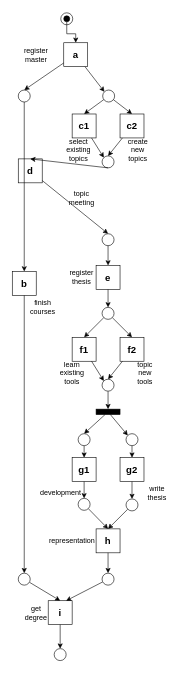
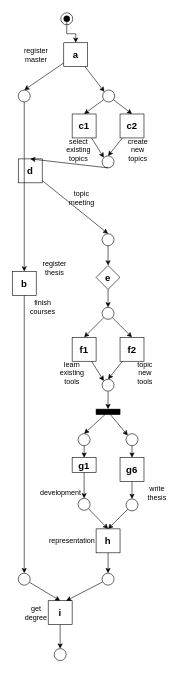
  <mxCell id="0" />
  <mxCell id="1" parent="0" />
  <mxCell id="2" value="" style="group;fixDash=1;" vertex="1" connectable="0" parent="1"><mxGeometry x="101" y="20" width="20" height="20" as="geometry" /></mxCell>
  <mxCell id="3" value="" style="ellipse;whiteSpace=wrap;html=1;aspect=fixed;fixDash=1;" vertex="1" parent="2"><mxGeometry width="20" height="20" as="geometry" /></mxCell>
  <mxCell id="4" value="" style="ellipse;whiteSpace=wrap;html=1;aspect=fixed;fillColor=#000000;fixDash=1;" vertex="1" parent="2"><mxGeometry x="5" y="5" width="10" height="10" as="geometry" /></mxCell>
  <mxCell id="5" style="edgeStyle=none;rounded=0;orthogonalLoop=1;jettySize=auto;html=1;entryX=0.5;entryY=0;entryDx=0;entryDy=0;" edge="1" parent="1" source="7" target="51"><mxGeometry relative="1" as="geometry" /></mxCell>
  <mxCell id="6" style="edgeStyle=none;rounded=0;orthogonalLoop=1;jettySize=auto;html=1;entryX=0;entryY=0;entryDx=0;entryDy=0;" edge="1" parent="1" source="7" target="42"><mxGeometry relative="1" as="geometry" /></mxCell>
  <mxCell id="7" value="" style="rounded=0;whiteSpace=wrap;html=1;fillColor=#000000;" vertex="1" parent="1"><mxGeometry x="160" y="682" width="40" height="9" as="geometry" /></mxCell>
  <mxCell id="8" style="rounded=0;orthogonalLoop=1;jettySize=auto;html=1;entryX=0.5;entryY=0;entryDx=0;entryDy=0;" edge="1" parent="1" source="10" target="15"><mxGeometry relative="1" as="geometry" /></mxCell>
  <mxCell id="9" style="edgeStyle=none;rounded=0;orthogonalLoop=1;jettySize=auto;html=1;entryX=0;entryY=0;entryDx=0;entryDy=0;" edge="1" parent="1" source="10" target="13"><mxGeometry relative="1" as="geometry" /></mxCell>
  <mxCell id="10" value="&lt;b&gt;&lt;font style=&quot;font-size: 16px&quot;&gt;a&lt;/font&gt;&lt;/b&gt;" style="rounded=0;whiteSpace=wrap;html=1;fillColor=none;" vertex="1" parent="1"><mxGeometry x="106" y="70" width="40" height="40" as="geometry" /></mxCell>
  <mxCell id="11" style="edgeStyle=none;rounded=0;orthogonalLoop=1;jettySize=auto;html=1;entryX=0.5;entryY=0;entryDx=0;entryDy=0;" edge="1" parent="1" source="13" target="19"><mxGeometry relative="1" as="geometry" /></mxCell>
  <mxCell id="12" style="edgeStyle=none;rounded=0;orthogonalLoop=1;jettySize=auto;html=1;entryX=0.5;entryY=0;entryDx=0;entryDy=0;" edge="1" parent="1" source="13" target="21"><mxGeometry relative="1" as="geometry" /></mxCell>
  <mxCell id="13" value="" style="ellipse;whiteSpace=wrap;html=1;aspect=fixed;fillColor=none;" vertex="1" parent="1"><mxGeometry x="171" y="149" width="20" height="20" as="geometry" /></mxCell>
  <mxCell id="14" style="edgeStyle=none;rounded=0;orthogonalLoop=1;jettySize=auto;html=1;" edge="1" parent="1" source="15" target="63"><mxGeometry relative="1" as="geometry" /></mxCell>
  <mxCell id="15" value="" style="ellipse;whiteSpace=wrap;html=1;aspect=fixed;fillColor=none;" vertex="1" parent="1"><mxGeometry x="30" y="149" width="20" height="20" as="geometry" /></mxCell>
  <mxCell id="16" style="edgeStyle=none;rounded=0;orthogonalLoop=1;jettySize=auto;html=1;exitX=0.5;exitY=1;exitDx=0;exitDy=0;entryX=0.5;entryY=0;entryDx=0;entryDy=0;" edge="1" parent="1" source="17" target="23"><mxGeometry relative="1" as="geometry" /></mxCell>
  <mxCell id="17" value="" style="ellipse;whiteSpace=wrap;html=1;aspect=fixed;fillColor=none;" vertex="1" parent="1"><mxGeometry x="170" y="259" width="20" height="20" as="geometry" /></mxCell>
  <mxCell id="18" style="edgeStyle=none;rounded=0;orthogonalLoop=1;jettySize=auto;html=1;entryX=0;entryY=0;entryDx=0;entryDy=0;" edge="1" parent="1" source="19" target="17"><mxGeometry relative="1" as="geometry" /></mxCell>
  <mxCell id="19" value="&lt;b&gt;&lt;font style=&quot;font-size: 16px&quot;&gt;c1&lt;/font&gt;&lt;/b&gt;" style="rounded=0;whiteSpace=wrap;html=1;fillColor=none;" vertex="1" parent="1"><mxGeometry x="120" y="189" width="40" height="40" as="geometry" /></mxCell>
  <mxCell id="20" style="edgeStyle=none;rounded=0;orthogonalLoop=1;jettySize=auto;html=1;entryX=0.5;entryY=0;entryDx=0;entryDy=0;" edge="1" parent="1" source="21" target="17"><mxGeometry relative="1" as="geometry" /></mxCell>
  <mxCell id="21" value="&lt;b&gt;&lt;font style=&quot;font-size: 16px&quot;&gt;c2&lt;/font&gt;&lt;/b&gt;" style="rounded=0;whiteSpace=wrap;html=1;fillColor=none;" vertex="1" parent="1"><mxGeometry x="200" y="189" width="40" height="40" as="geometry" /></mxCell>
  <mxCell id="22" style="edgeStyle=none;rounded=0;orthogonalLoop=1;jettySize=auto;html=1;entryX=0.5;entryY=0;entryDx=0;entryDy=0;" edge="1" parent="1" source="23" target="72"><mxGeometry relative="1" as="geometry"><mxPoint x="180" y="370" as="targetPoint" /></mxGeometry></mxCell>
  <mxCell id="23" value="&lt;b&gt;&lt;font style=&quot;font-size: 16px&quot;&gt;d&lt;/font&gt;&lt;/b&gt;" style="rounded=0;whiteSpace=wrap;html=1;fillColor=none;" vertex="1" parent="1"><mxGeometry x="30" y="264" width="40" height="40" as="geometry" /></mxCell>
  <mxCell id="24" style="edgeStyle=none;rounded=0;orthogonalLoop=1;jettySize=auto;html=1;entryX=0.5;entryY=0;entryDx=0;entryDy=0;" edge="1" parent="1" source="25" target="38"><mxGeometry relative="1" as="geometry" /></mxCell>
- <mxCell id="25" value="&lt;b&gt;&lt;font style=&quot;font-size: 16px&quot;&gt;e&lt;/font&gt;&lt;/b&gt;" style="rounded=0;whiteSpace=wrap;html=1;fillColor=none;" vertex="1" parent="1"><mxGeometry x="160" y="442" width="40" height="40" as="geometry" /></mxCell>
+ <mxCell id="25" value="&lt;b&gt;&lt;font style=&quot;font-size: 16px&quot;&gt;e&lt;/font&gt;&lt;/b&gt;" style="rhombus;whiteSpace=wrap;html=1;fillColor=none;" vertex="1" parent="1"><mxGeometry x="160" y="442" width="40" height="40" as="geometry" /></mxCell>
  <mxCell id="26" style="edgeStyle=none;rounded=0;orthogonalLoop=1;jettySize=auto;html=1;entryX=0;entryY=0;entryDx=0;entryDy=0;" edge="1" parent="1" source="27" target="40"><mxGeometry relative="1" as="geometry" /></mxCell>
  <mxCell id="27" value="&lt;b&gt;&lt;font style=&quot;font-size: 16px&quot;&gt;f1&lt;/font&gt;&lt;/b&gt;" style="rounded=0;whiteSpace=wrap;html=1;fillColor=none;" vertex="1" parent="1"><mxGeometry x="120" y="562" width="40" height="40" as="geometry" /></mxCell>
  <mxCell id="28" style="edgeStyle=none;rounded=0;orthogonalLoop=1;jettySize=auto;html=1;entryX=0.5;entryY=0;entryDx=0;entryDy=0;" edge="1" parent="1" source="29" target="40"><mxGeometry relative="1" as="geometry" /></mxCell>
  <mxCell id="29" value="&lt;b&gt;&lt;font style=&quot;font-size: 16px&quot;&gt;f2&lt;/font&gt;&lt;/b&gt;" style="rounded=0;whiteSpace=wrap;html=1;fillColor=none;" vertex="1" parent="1"><mxGeometry x="200" y="562" width="40" height="40" as="geometry" /></mxCell>
  <mxCell id="30" style="edgeStyle=none;rounded=0;orthogonalLoop=1;jettySize=auto;html=1;entryX=0.5;entryY=0;entryDx=0;entryDy=0;" edge="1" parent="1" source="31" target="53"><mxGeometry relative="1" as="geometry" /></mxCell>
- <mxCell id="31" value="&lt;b&gt;&lt;font style=&quot;font-size: 16px&quot;&gt;g2&lt;/font&gt;&lt;/b&gt;" style="rounded=0;whiteSpace=wrap;html=1;fillColor=none;" vertex="1" parent="1"><mxGeometry x="200" y="763" width="40" height="40" as="geometry" /></mxCell>
+ <mxCell id="31" value="&lt;b&gt;&lt;font style=&quot;font-size: 16px&quot;&gt;g6&lt;/font&gt;&lt;/b&gt;" style="rounded=0;whiteSpace=wrap;html=1;fillColor=none;" vertex="1" parent="1"><mxGeometry x="200" y="763" width="40" height="40" as="geometry" /></mxCell>
  <mxCell id="32" style="edgeStyle=none;rounded=0;orthogonalLoop=1;jettySize=auto;html=1;entryX=0.5;entryY=0;entryDx=0;entryDy=0;" edge="1" parent="1" source="33" target="55"><mxGeometry relative="1" as="geometry" /></mxCell>
- <mxCell id="33" value="&lt;b&gt;&lt;font style=&quot;font-size: 16px&quot;&gt;g1&lt;/font&gt;&lt;/b&gt;" style="rounded=0;whiteSpace=wrap;html=1;fillColor=none;" vertex="1" parent="1"><mxGeometry x="120" y="763" width="40" height="40" as="geometry" /></mxCell>
+ <mxCell id="33" value="&lt;b&gt;&lt;font style=&quot;font-size: 16px&quot;&gt;g1&lt;/font&gt;&lt;/b&gt;" style="rounded=0;whiteSpace=wrap;html=1;fillColor=none;" vertex="1" parent="1"><mxGeometry x="120" y="763" width="40" height="25" as="geometry" /></mxCell>
  <mxCell id="34" style="edgeStyle=orthogonalEdgeStyle;rounded=0;orthogonalLoop=1;jettySize=auto;html=1;entryX=0.5;entryY=0;entryDx=0;entryDy=0;" edge="1" parent="1" source="4" target="10"><mxGeometry relative="1" as="geometry" /></mxCell>
  <mxCell id="35" style="edgeStyle=none;rounded=0;orthogonalLoop=1;jettySize=auto;html=1;entryX=0.5;entryY=0;entryDx=0;entryDy=0;" edge="1" parent="1" source="72" target="25"><mxGeometry relative="1" as="geometry"><mxPoint x="180" y="412" as="sourcePoint" /></mxGeometry></mxCell>
  <mxCell id="36" style="edgeStyle=none;rounded=0;orthogonalLoop=1;jettySize=auto;html=1;entryX=0.5;entryY=0;entryDx=0;entryDy=0;" edge="1" parent="1" source="38" target="27"><mxGeometry relative="1" as="geometry" /></mxCell>
  <mxCell id="37" style="edgeStyle=none;rounded=0;orthogonalLoop=1;jettySize=auto;html=1;entryX=0.5;entryY=0;entryDx=0;entryDy=0;" edge="1" parent="1" source="38" target="29"><mxGeometry relative="1" as="geometry" /></mxCell>
  <mxCell id="38" value="" style="ellipse;whiteSpace=wrap;html=1;aspect=fixed;" vertex="1" parent="1"><mxGeometry x="170" y="512" width="20" height="20" as="geometry" /></mxCell>
  <mxCell id="39" style="edgeStyle=none;rounded=0;orthogonalLoop=1;jettySize=auto;html=1;entryX=0.5;entryY=0;entryDx=0;entryDy=0;" edge="1" parent="1" source="40" target="7"><mxGeometry relative="1" as="geometry" /></mxCell>
  <mxCell id="40" value="" style="ellipse;whiteSpace=wrap;html=1;aspect=fixed;" vertex="1" parent="1"><mxGeometry x="170" y="632" width="20" height="20" as="geometry" /></mxCell>
  <mxCell id="41" style="edgeStyle=none;rounded=0;orthogonalLoop=1;jettySize=auto;html=1;exitX=0.5;exitY=1;exitDx=0;exitDy=0;entryX=0.5;entryY=0;entryDx=0;entryDy=0;" edge="1" parent="1" source="42" target="31"><mxGeometry relative="1" as="geometry" /></mxCell>
  <mxCell id="42" value="" style="ellipse;whiteSpace=wrap;html=1;aspect=fixed;" vertex="1" parent="1"><mxGeometry x="210" y="723" width="20" height="20" as="geometry" /></mxCell>
  <mxCell id="43" value="create new topics" style="text;html=1;strokeColor=none;fillColor=none;align=center;verticalAlign=middle;whiteSpace=wrap;rounded=0;" vertex="1" parent="1"><mxGeometry x="210" y="239" width="40" height="20" as="geometry" /></mxCell>
  <mxCell id="44" value="select existing topics" style="text;html=1;strokeColor=none;fillColor=none;align=center;verticalAlign=middle;whiteSpace=wrap;rounded=0;" vertex="1" parent="1"><mxGeometry x="111" y="239" width="40" height="20" as="geometry" /></mxCell>
  <mxCell id="45" value="register master" style="text;html=1;strokeColor=none;fillColor=none;align=center;verticalAlign=middle;whiteSpace=wrap;rounded=0;" vertex="1" parent="1"><mxGeometry x="40" y="80" width="40" height="20" as="geometry" /></mxCell>
  <mxCell id="46" value="topic meeting" style="text;html=1;strokeColor=none;fillColor=none;align=center;verticalAlign=middle;whiteSpace=wrap;rounded=0;" vertex="1" parent="1"><mxGeometry x="116" y="319" width="40" height="20" as="geometry" /></mxCell>
- <mxCell id="47" value="register thesis" style="text;html=1;strokeColor=none;fillColor=none;align=center;verticalAlign=middle;whiteSpace=wrap;rounded=0;" vertex="1" parent="1"><mxGeometry x="116" y="452" width="40" height="20" as="geometry" /></mxCell>
+ <mxCell id="47" value="register thesis" style="text;html=1;strokeColor=none;fillColor=none;align=center;verticalAlign=middle;whiteSpace=wrap;rounded=0;" vertex="1" parent="1"><mxGeometry x="71" y="437" width="40" height="20" as="geometry" /></mxCell>
  <mxCell id="48" value="learn existing tools" style="text;html=1;strokeColor=none;fillColor=none;align=center;verticalAlign=middle;whiteSpace=wrap;rounded=0;" vertex="1" parent="1"><mxGeometry x="100" y="612" width="40" height="20" as="geometry" /></mxCell>
  <mxCell id="49" value="topic new tools" style="text;html=1;strokeColor=none;fillColor=none;align=center;verticalAlign=middle;whiteSpace=wrap;rounded=0;" vertex="1" parent="1"><mxGeometry x="222" y="612" width="40" height="20" as="geometry" /></mxCell>
  <mxCell id="50" style="edgeStyle=none;rounded=0;orthogonalLoop=1;jettySize=auto;html=1;exitX=0.5;exitY=1;exitDx=0;exitDy=0;entryX=0.5;entryY=0;entryDx=0;entryDy=0;" edge="1" parent="1" source="51" target="33"><mxGeometry relative="1" as="geometry" /></mxCell>
  <mxCell id="51" value="" style="ellipse;whiteSpace=wrap;html=1;aspect=fixed;" vertex="1" parent="1"><mxGeometry x="130" y="723" width="20" height="20" as="geometry" /></mxCell>
  <mxCell id="52" style="edgeStyle=none;rounded=0;orthogonalLoop=1;jettySize=auto;html=1;" edge="1" parent="1" source="53"><mxGeometry relative="1" as="geometry"><mxPoint x="180" y="882" as="targetPoint" /></mxGeometry></mxCell>
  <mxCell id="53" value="" style="ellipse;whiteSpace=wrap;html=1;aspect=fixed;" vertex="1" parent="1"><mxGeometry x="210" y="832" width="20" height="20" as="geometry" /></mxCell>
  <mxCell id="54" style="edgeStyle=none;rounded=0;orthogonalLoop=1;jettySize=auto;html=1;entryX=0.5;entryY=0;entryDx=0;entryDy=0;" edge="1" parent="1" source="55" target="57"><mxGeometry relative="1" as="geometry" /></mxCell>
  <mxCell id="55" value="" style="ellipse;whiteSpace=wrap;html=1;aspect=fixed;" vertex="1" parent="1"><mxGeometry x="130" y="831" width="20" height="20" as="geometry" /></mxCell>
  <mxCell id="56" style="edgeStyle=none;rounded=0;orthogonalLoop=1;jettySize=auto;html=1;entryX=0.5;entryY=0;entryDx=0;entryDy=0;" edge="1" parent="1" source="57" target="59"><mxGeometry relative="1" as="geometry" /></mxCell>
  <mxCell id="57" value="&lt;span style=&quot;font-size: 16px&quot;&gt;&lt;b&gt;h&lt;/b&gt;&lt;/span&gt;" style="rounded=0;whiteSpace=wrap;html=1;fillColor=none;" vertex="1" parent="1"><mxGeometry x="160" y="882" width="40" height="40" as="geometry" /></mxCell>
  <mxCell id="58" style="edgeStyle=none;rounded=0;orthogonalLoop=1;jettySize=auto;html=1;entryX=0.75;entryY=0;entryDx=0;entryDy=0;" edge="1" parent="1" source="59" target="61"><mxGeometry relative="1" as="geometry" /></mxCell>
  <mxCell id="59" value="" style="ellipse;whiteSpace=wrap;html=1;aspect=fixed;" vertex="1" parent="1"><mxGeometry x="170" y="956" width="20" height="20" as="geometry" /></mxCell>
  <mxCell id="60" style="edgeStyle=none;rounded=0;orthogonalLoop=1;jettySize=auto;html=1;entryX=0.5;entryY=0;entryDx=0;entryDy=0;" edge="1" parent="1" source="61" target="66"><mxGeometry relative="1" as="geometry" /></mxCell>
  <mxCell id="61" value="&lt;b&gt;&lt;font style=&quot;font-size: 16px&quot;&gt;i&lt;/font&gt;&lt;/b&gt;" style="rounded=0;whiteSpace=wrap;html=1;fillColor=none;" vertex="1" parent="1"><mxGeometry x="80" y="1002" width="40" height="40" as="geometry" /></mxCell>
  <mxCell id="62" style="edgeStyle=none;rounded=0;orthogonalLoop=1;jettySize=auto;html=1;entryX=0.5;entryY=0;entryDx=0;entryDy=0;" edge="1" parent="1" source="63" target="65"><mxGeometry relative="1" as="geometry" /></mxCell>
  <mxCell id="63" value="&lt;b&gt;&lt;font style=&quot;font-size: 16px&quot;&gt;b&lt;/font&gt;&lt;/b&gt;" style="rounded=0;whiteSpace=wrap;html=1;fillColor=none;" vertex="1" parent="1"><mxGeometry x="20" y="452" width="40" height="40" as="geometry" /></mxCell>
  <mxCell id="64" style="edgeStyle=none;rounded=0;orthogonalLoop=1;jettySize=auto;html=1;entryX=0.5;entryY=0;entryDx=0;entryDy=0;" edge="1" parent="1" source="65" target="61"><mxGeometry relative="1" as="geometry" /></mxCell>
  <mxCell id="65" value="" style="ellipse;whiteSpace=wrap;html=1;aspect=fixed;" vertex="1" parent="1"><mxGeometry x="30" y="956" width="20" height="20" as="geometry" /></mxCell>
  <mxCell id="66" value="" style="ellipse;whiteSpace=wrap;html=1;aspect=fixed;" vertex="1" parent="1"><mxGeometry x="90" y="1082" width="20" height="20" as="geometry" /></mxCell>
  <mxCell id="67" value="get degree" style="text;html=1;strokeColor=none;fillColor=none;align=center;verticalAlign=middle;whiteSpace=wrap;rounded=0;" vertex="1" parent="1"><mxGeometry x="40" y="1012" width="40" height="20" as="geometry" /></mxCell>
  <mxCell id="68" value="finish courses" style="text;html=1;strokeColor=none;fillColor=none;align=center;verticalAlign=middle;whiteSpace=wrap;rounded=0;" vertex="1" parent="1"><mxGeometry x="51" y="502" width="40" height="20" as="geometry" /></mxCell>
  <mxCell id="69" value="development" style="text;html=1;strokeColor=none;fillColor=none;align=center;verticalAlign=middle;whiteSpace=wrap;rounded=0;" vertex="1" parent="1"><mxGeometry x="81" y="812" width="40" height="20" as="geometry" /></mxCell>
  <mxCell id="70" value="write thesis" style="text;html=1;strokeColor=none;fillColor=none;align=center;verticalAlign=middle;whiteSpace=wrap;rounded=0;" vertex="1" parent="1"><mxGeometry x="242" y="812" width="40" height="20" as="geometry" /></mxCell>
  <mxCell id="71" value="representation" style="text;html=1;strokeColor=none;fillColor=none;align=center;verticalAlign=middle;whiteSpace=wrap;rounded=0;" vertex="1" parent="1"><mxGeometry x="100" y="892" width="40" height="20" as="geometry" /></mxCell>
  <mxCell id="72" value="" style="ellipse;whiteSpace=wrap;html=1;aspect=fixed;fillColor=none;" vertex="1" parent="1"><mxGeometry x="170" y="389" width="20" height="20" as="geometry" /></mxCell>
